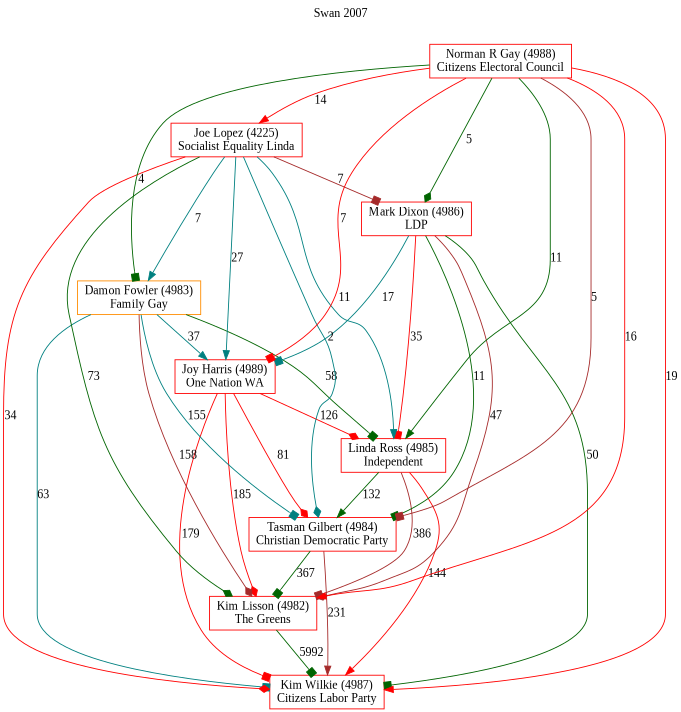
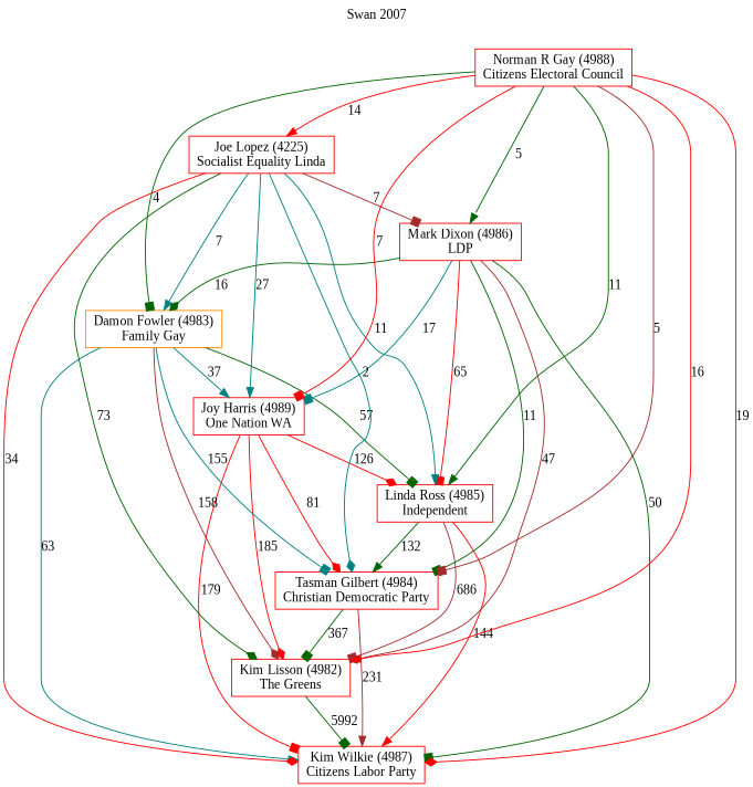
  digraph {
    fontname="Liberation Serif"
    label="Swan 2007"
    labelloc=t
    mclimit=10
    node [color=red fontname="Liberation Serif" shape=box]
    edge [arrowhead=box color=darkgreen fontname="Liberation Serif"]
    n1 [label="Kim Wilkie (4987)\nCitizens Labor Party"]
    n2 [label="Kim Lisson (4982)\nThe Greens"]
    n3 [label="Tasman Gilbert (4984)\nChristian Democratic Party"]
    n4 [label="Linda Ross (4985)\nIndependent"]
    n5 [label="Joy Harris (4989)\nOne Nation WA"]
    n6 [color=darkorange label="Damon Fowler (4983)\nFamily Gay"]
    n7 [label="Mark Dixon (4986)\nLDP"]
    n8 [label="Joe Lopez (4225)\nSocialist Equality Linda"]
    n9 [label="Norman R Gay (4988)\nCitizens Electoral Council"]
    n2 -> n1 [label=5992]
    n3 -> n1 [arrowhead=normal color=brown label=231]
    n3 -> n2 [label=367]
    n4 -> n1 [arrowhead=normal color=red label=144]
-   n4 -> n2 [color=brown label=386]
+   n4 -> n2 [color=brown label=686]
    n4 -> n3 [arrowhead=normal label=132]
    n5 -> n1 [color=red label=179]
    n5 -> n2 [arrowhead=diamond color=red label=185]
    n5 -> n3 [arrowhead=diamond color=red label=81]
    n5 -> n4 [arrowhead=diamond color=red label=126]
-   n6 -> n1 [color=teal label=63]
+   n6 -> n1 [arrowhead=normal color=teal label=63]
    n6 -> n2 [arrowhead=diamond color=brown label=158]
    n6 -> n3 [color=teal label=155]
-   n6 -> n4 [label=58]
+   n6 -> n4 [label=57]
    n6 -> n5 [arrowhead=normal color=teal label=37]
    n7 -> n1 [label=50]
    n7 -> n2 [arrowhead=diamond color=brown label=47]
    n7 -> n3 [label=11]
-   n7 -> n4 [color=red label=35]
+   n7 -> n4 [color=red label=65]
    n7 -> n5 [color=teal label=17]
+   n7 -> n6 [arrowhead=diamond label=16]
    n8 -> n1 [arrowhead=diamond color=red label=34]
    n8 -> n2 [arrowhead=diamond label=73]
    n8 -> n3 [arrowhead=diamond color=teal label=2]
    n8 -> n4 [arrowhead=normal color=teal label=11]
    n8 -> n5 [arrowhead=normal color=teal label=27]
    n8 -> n6 [arrowhead=normal color=teal label=7]
    n8 -> n7 [color=brown label=7]
-   n9 -> n1 [arrowhead=normal color=red label=19]
+   n9 -> n1 [arrowhead=diamond color=red label=19]
    n9 -> n2 [arrowhead=normal color=red label=16]
    n9 -> n3 [color=brown label=5]
    n9 -> n4 [arrowhead=normal label=11]
    n9 -> n5 [color=red label=7]
    n9 -> n6 [label=4]
-   n9 -> n7 [arrowhead=diamond label=5]
+   n9 -> n7 [arrowhead=normal label=5]
    n9 -> n8 [arrowhead=normal color=red label=14]
  }
